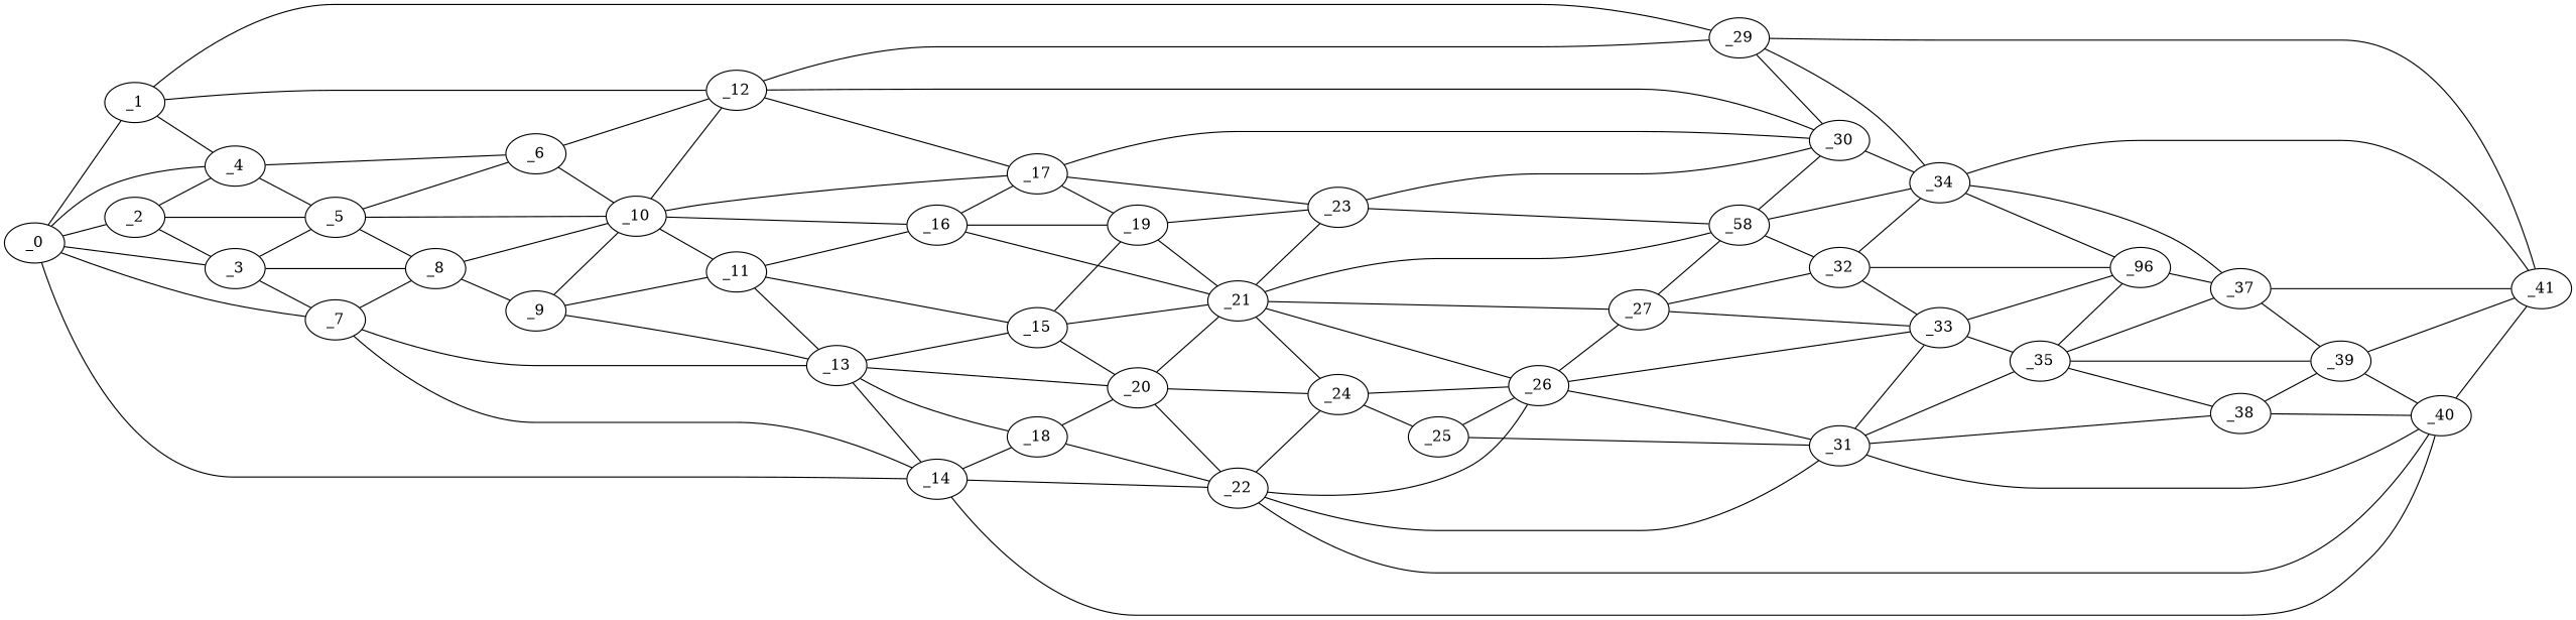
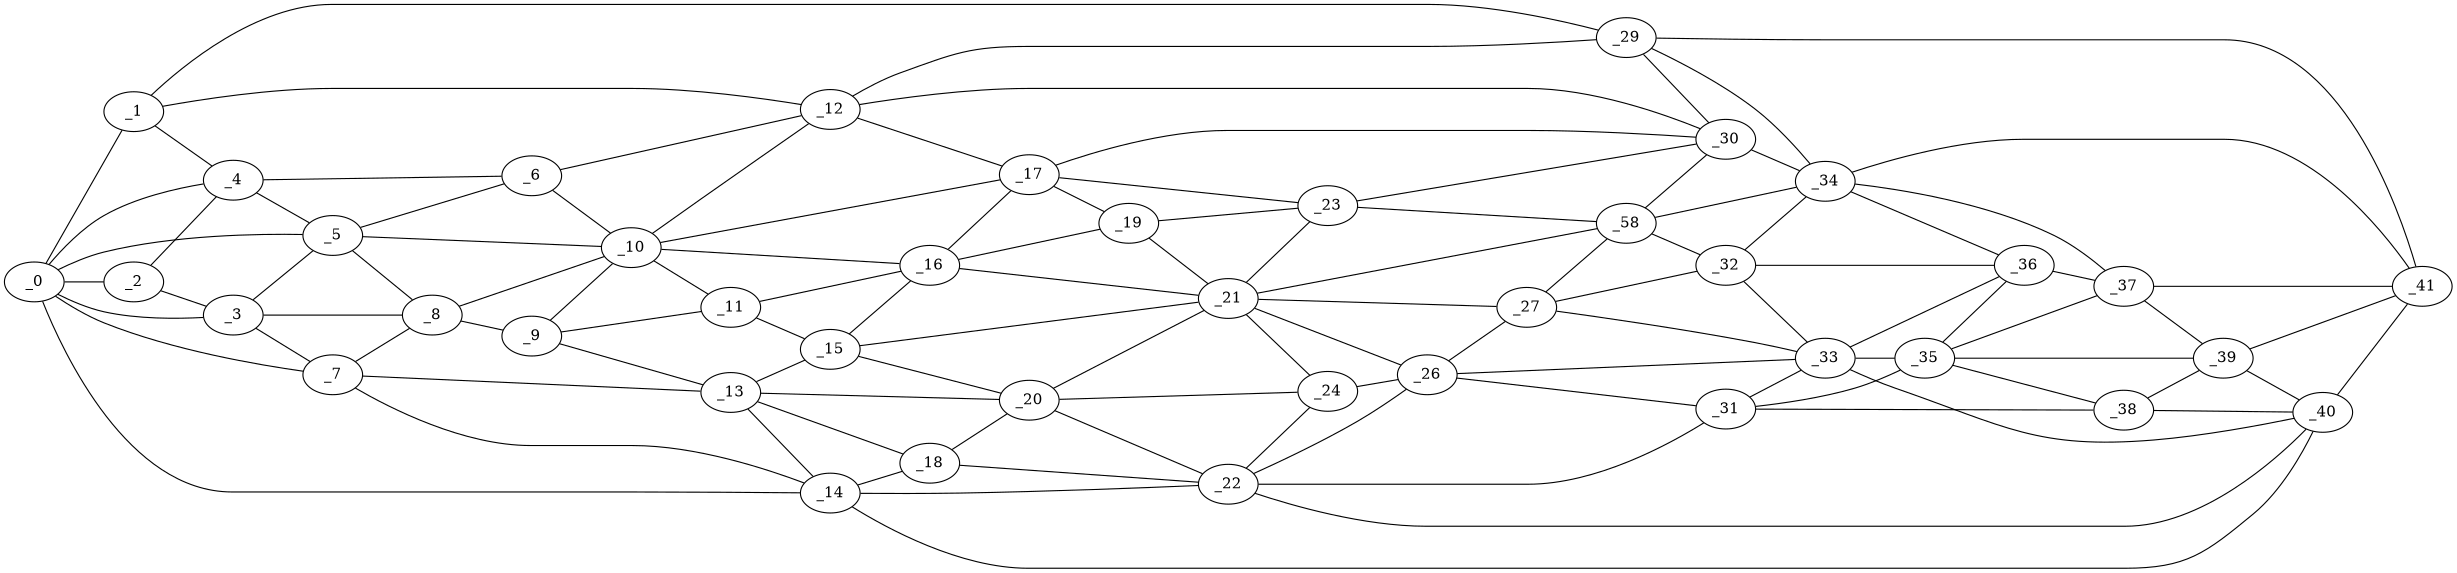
  graph {
    rankdir=LR
    node [x=57 y=61]
    edge [valence=2]
    _0 [x=6 y=66]
    _1 [x=6 y=84]
    _2 [x=21 y=65]
    _3 [x=23 y=55]
    _4 [x=23 y=74]
    _7 [x=34 y=47]
    _14 [y=29]
    _12 [x=49 y=79]
    _29 [x=82 y=99]
    _5 [x=29]
    _8 [x=37 y=56]
    _6 [x=33 y=77]
    _13 [x=50 y=45]
    _18 [x=64 y=31]
    _22 [x=73 y=33]
    _40 [x=126 y=40]
    _10 [x=45 y=67]
    _17 [x=62 y=68]
    _30 [x=83 y=80]
    _34 [x=100 y=78]
    _41 [x=126 y=58]
    _9 [x=42 y=57]
    _11 [x=47 y=57]
    _15 [y=53]
    _20 [x=67 y=44]
    _24 [x=75 y=39]
    _31 [x=94 y=38]
    _26 [x=80 y=43]
    _16
    _19 [x=65 y=66]
    _23 [x=74 y=69]
-   _36 [x=105 y=65 label=_96]
+   _36 [x=105 y=65]
    _37 [x=112]
    _21 [x=72 y=52]
    _27 [x=80 y=52]
    n36 [label=_58 x=81]
-   _25 [x=80 y=39]
    _33 [x=96 y=52]
    _35 [x=103 y=49]
    _38 [x=115 y=41]
    _32 [x=94 y=57]
    _39 [x=118 y=54]
    _0 -- _1 [valence=1]
    _0 -- _2
    _0 -- _3
    _0 -- _4
    _0 -- _7 [valence=1]
    _0 -- _14 [valence=1]
    _1 -- _4 [valence=1]
    _1 -- _12
    _1 -- _29 [valence=1]
    _2 -- _3 [valence=1]
    _2 -- _4 [valence=1]
-   _2 -- _5
+   _0 -- _5
    _3 -- _7
    _3 -- _5
    _3 -- _8
    _4 -- _5 [valence=1]
    _4 -- _6
    _7 -- _14
    _7 -- _8
    _7 -- _13
    _14 -- _18
    _14 -- _22
    _14 -- _40 [valence=1]
    _12 -- _29 [valence=1]
    _12 -- _17
    _12 -- _30 [valence=1]
    _29 -- _30
    _29 -- _34 [valence=1]
    _29 -- _41 [valence=1]
    _5 -- _8 [valence=1]
    _5 -- _6
    _5 -- _10
    _8 -- _10
    _8 -- _9
    _6 -- _12
    _6 -- _10
    _13 -- _14 [valence=1]
    _13 -- _18
    _13 -- _15
    _13 -- _20
    _18 -- _22
    _18 -- _20
    _22 -- _40
    _22 -- _24
    _22 -- _31
    _22 -- _26
    _40 -- _41 [valence=1]
    _10 -- _12
    _10 -- _17 [valence=1]
    _10 -- _11
    _10 -- _16 [valence=1]
    _17 -- _30
    _17 -- _19 [valence=1]
    _17 -- _23
    _30 -- _34
    _34 -- _41
    _34 -- _36
    _34 -- _37 [valence=1]
    _9 -- _13
    _9 -- _10
    _9 -- _11
-   _11 -- _13
    _11 -- _15
    _11 -- _16 [valence=1]
    _15 -- _20
-   _15 -- _19
+   _15 -- _16
    _15 -- _21 [valence=1]
    _20 -- _22 [valence=1]
    _20 -- _24
    _20 -- _21 [valence=1]
    _24 -- _26
-   _24 -- _25 [valence=1]
-   _31 -- _40
+   _33 -- _40
    _31 -- _33 [valence=1]
    _31 -- _35
    _31 -- _38 [valence=1]
    _26 -- _31
    _26 -- _27 [valence=1]
    _26 -- _33
    _16 -- _17
    _16 -- _19
    _16 -- _21
    _19 -- _23
    _19 -- _21 [valence=1]
    _23 -- _30 [valence=1]
    _23 -- n36
    _36 -- _37
    _37 -- _41
    _37 -- _39 [valence=1]
    _21 -- _24
    _21 -- _26 [valence=1]
    _21 -- _23
    _21 -- _27
    _21 -- n36 [valence=1]
    _27 -- n36
    _27 -- _33
    _27 -- _32
    n36 -- _30
    n36 -- _34 [valence=1]
    n36 -- _32
-   _25 -- _31 [valence=1]
-   _25 -- _26
    _33 -- _36
    _33 -- _35 [valence=1]
    _35 -- _36
    _35 -- _37 [valence=1]
    _35 -- _38
    _35 -- _39
    _38 -- _40
    _38 -- _39 [valence=1]
    _32 -- _34
    _32 -- _36 [valence=1]
    _32 -- _33
    _39 -- _40 [valence=1]
    _39 -- _41
  }
